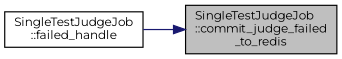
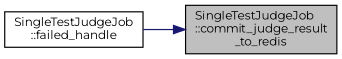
  digraph {
    rankdir=RL
    fontname=Montserrat
    node [color=black fontname=Montserrat fontsize=10 shape=record style=filled]
-   n1 [fillcolor=grey75 fontcolor=black height=0.2 label="SingleTestJudgeJob\l::commit_judge_failed\l_to_redis" width=0.4]
+   n1 [fillcolor=grey75 fontcolor=black height=0.2 label="SingleTestJudgeJob\l::commit_judge_result\l_to_redis" width=0.4]
    n2 [fillcolor=white height=0.2 label="SingleTestJudgeJob\l::failed_handle" width=0.4]
    n1 -> n2 [color=midnightblue dir=back fontname=Montserrat fontsize=10 labelfontname=Helvetica labelfontsize=10 style=solid]
  }
